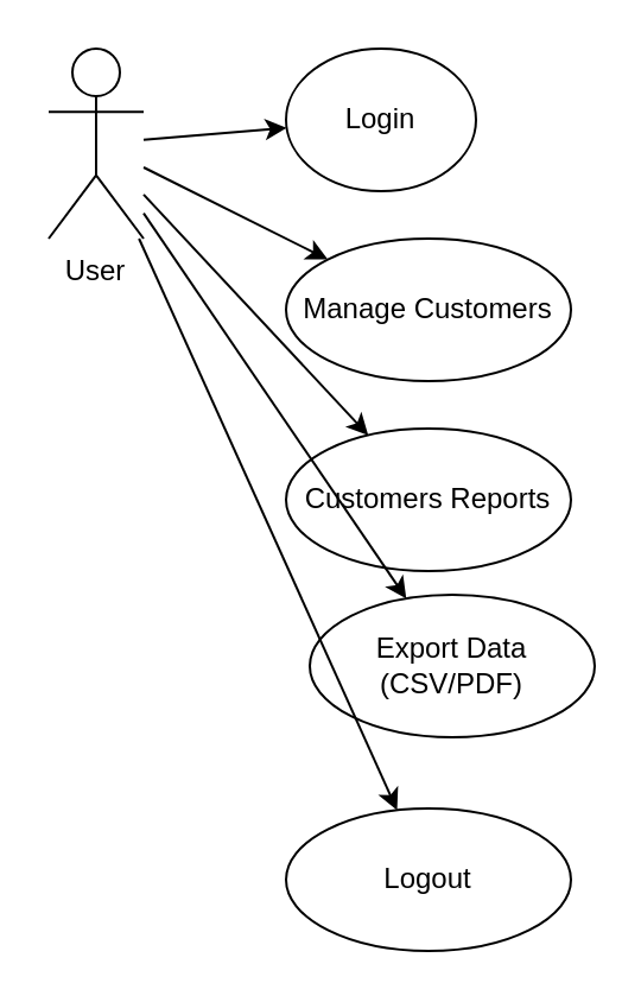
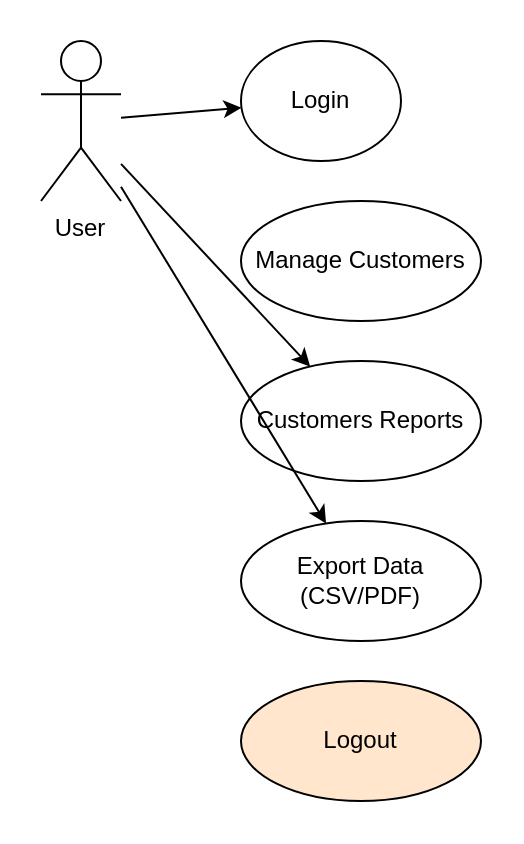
  <mxCell id="0" />
  <mxCell id="1" parent="0" />
  <mxCell id="2" value="User" style="shape=umlActor;verticalLabelPosition=bottom;verticalAlign=top;" parent="1" vertex="1"><mxGeometry x="20" y="20" width="40" height="80" as="geometry" /></mxCell>
  <mxCell id="3" value="Login" style="ellipse;whiteSpace=wrap;html=1;" parent="1" vertex="1"><mxGeometry x="120" y="20" width="80" height="60" as="geometry" /></mxCell>
  <mxCell id="4" value="Manage Customers" style="ellipse;whiteSpace=wrap;html=1;" parent="1" vertex="1"><mxGeometry x="120" y="100" width="120" height="60" as="geometry" /></mxCell>
  <mxCell id="5" value="Customers Reports" style="ellipse;whiteSpace=wrap;html=1;" parent="1" vertex="1"><mxGeometry x="120" y="180" width="120" height="60" as="geometry" /></mxCell>
- <mxCell id="6" value="Export Data (CSV/PDF)" style="ellipse;whiteSpace=wrap;html=1;" parent="1" vertex="1"><mxGeometry x="130" y="250" width="120" height="60" as="geometry" /></mxCell>
- <mxCell id="7" value="Logout" style="ellipse;whiteSpace=wrap;html=1;" parent="1" vertex="1"><mxGeometry x="120" y="340" width="120" height="60" as="geometry" /></mxCell>
+ <mxCell id="6" value="Export Data (CSV/PDF)" style="ellipse;whiteSpace=wrap;html=1;" parent="1" vertex="1"><mxGeometry x="120" y="260" width="120" height="60" as="geometry" /></mxCell>
+ <mxCell id="7" value="Logout" style="ellipse;whiteSpace=wrap;html=1;fillColor=#ffe6cc;" parent="1" vertex="1"><mxGeometry x="120" y="340" width="120" height="60" as="geometry" /></mxCell>
  <mxCell id="8" parent="1" source="2" target="3" edge="1"><mxGeometry relative="1" as="geometry" /></mxCell>
- <mxCell id="9" parent="1" source="2" target="4" edge="1"><mxGeometry relative="1" as="geometry" /></mxCell>
  <mxCell id="10" parent="1" source="2" target="5" edge="1"><mxGeometry relative="1" as="geometry" /></mxCell>
  <mxCell id="11" parent="1" source="2" target="6" edge="1"><mxGeometry relative="1" as="geometry" /></mxCell>
- <mxCell id="12" parent="1" source="2" target="7" edge="1"><mxGeometry relative="1" as="geometry" /></mxCell>
